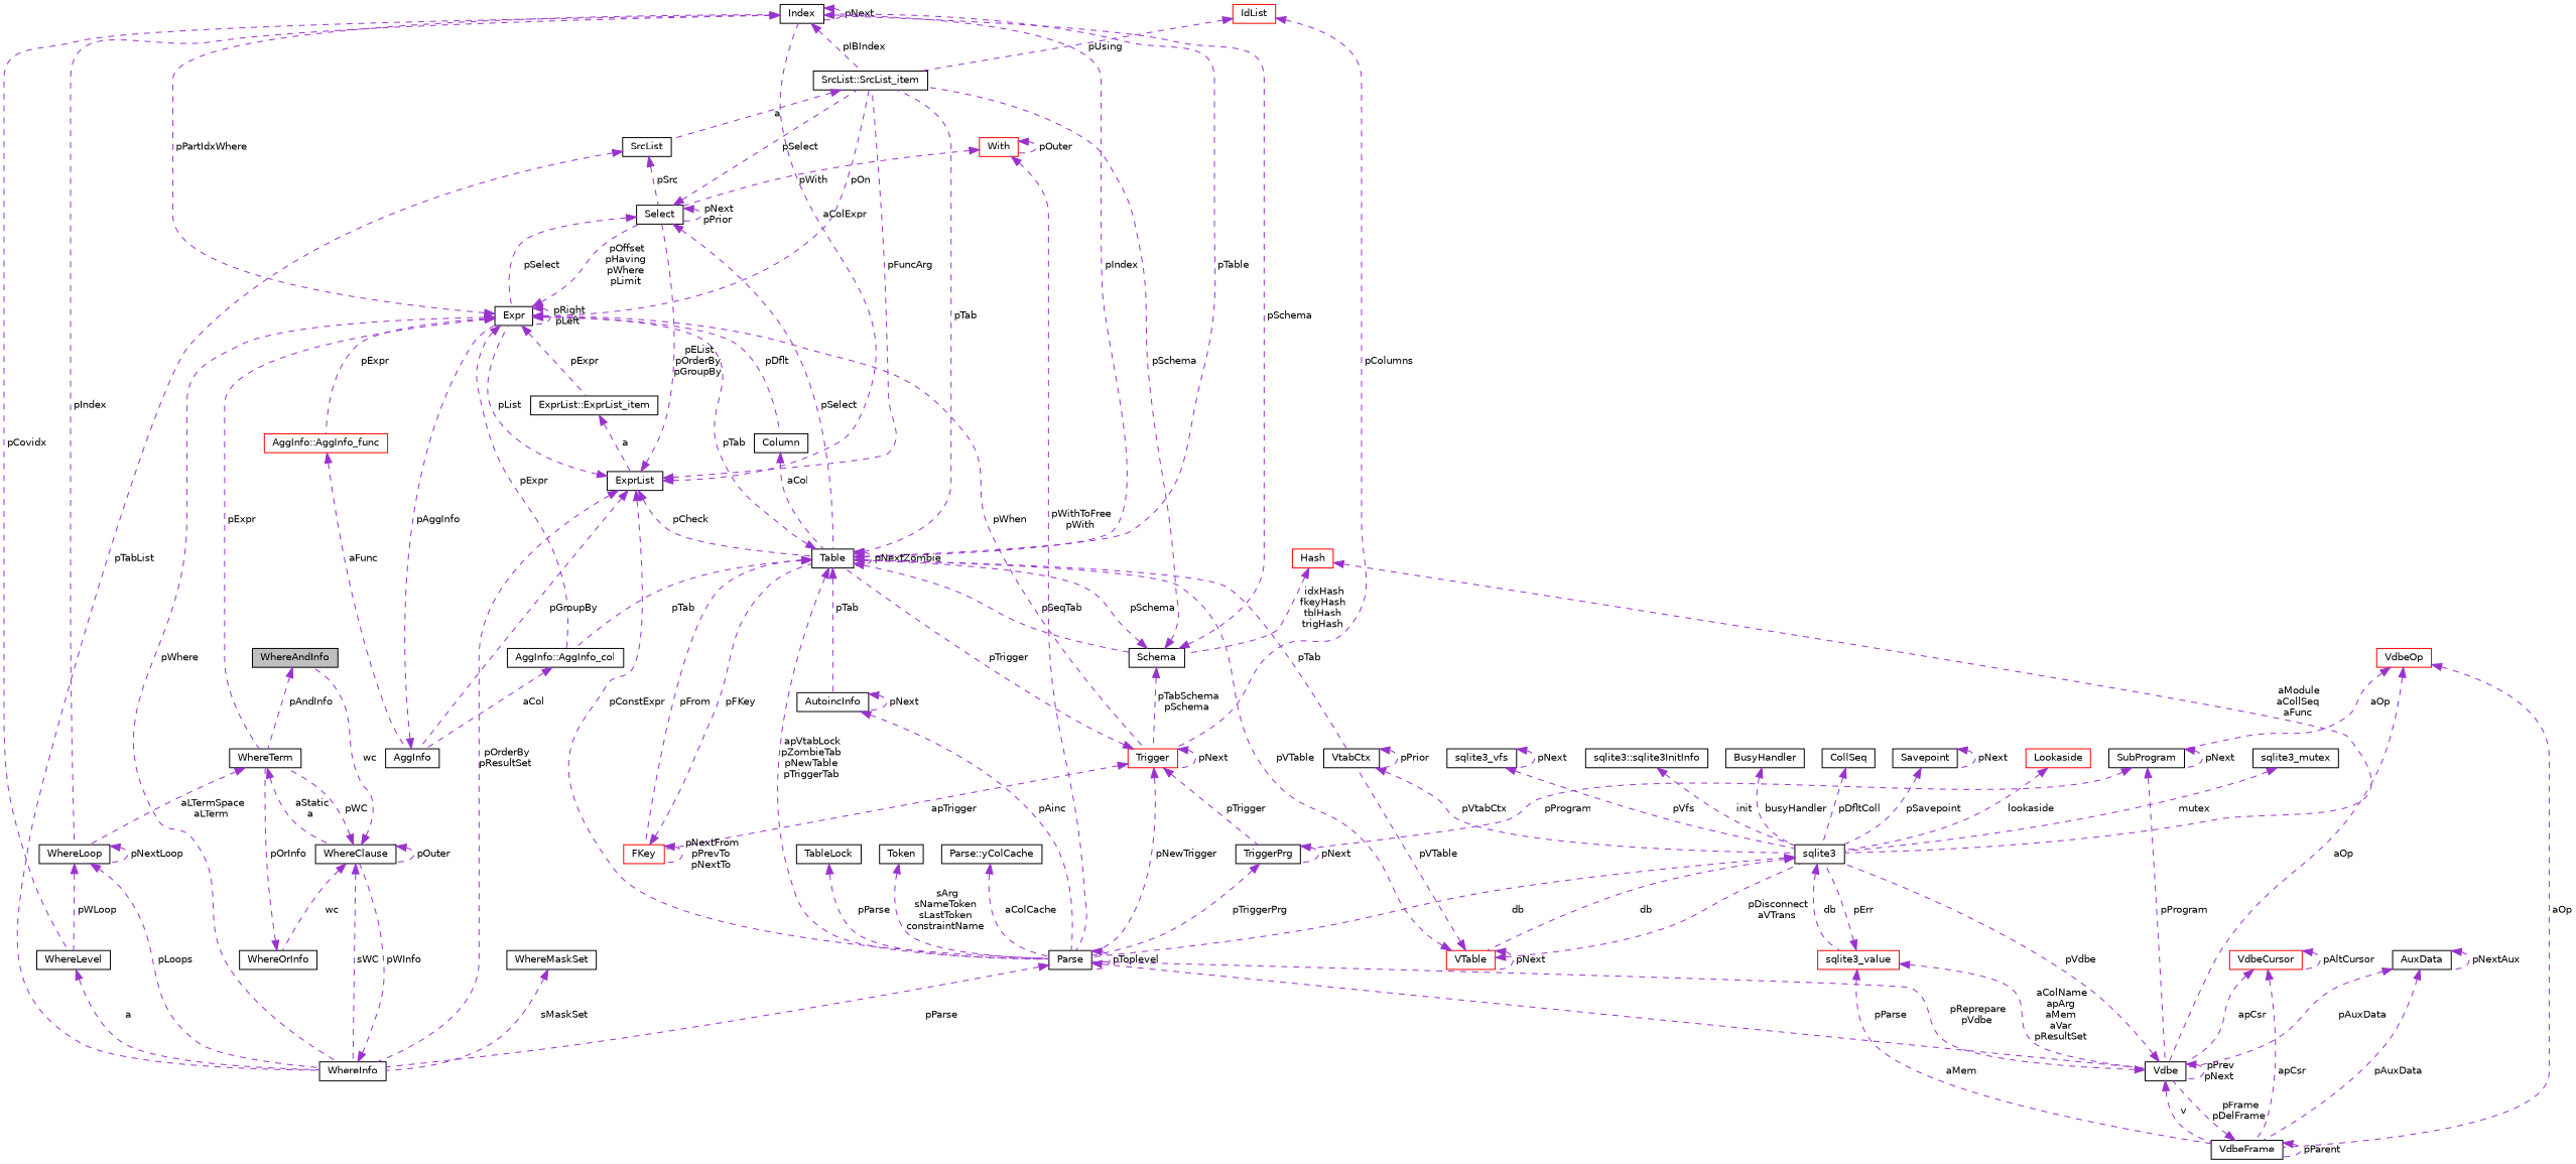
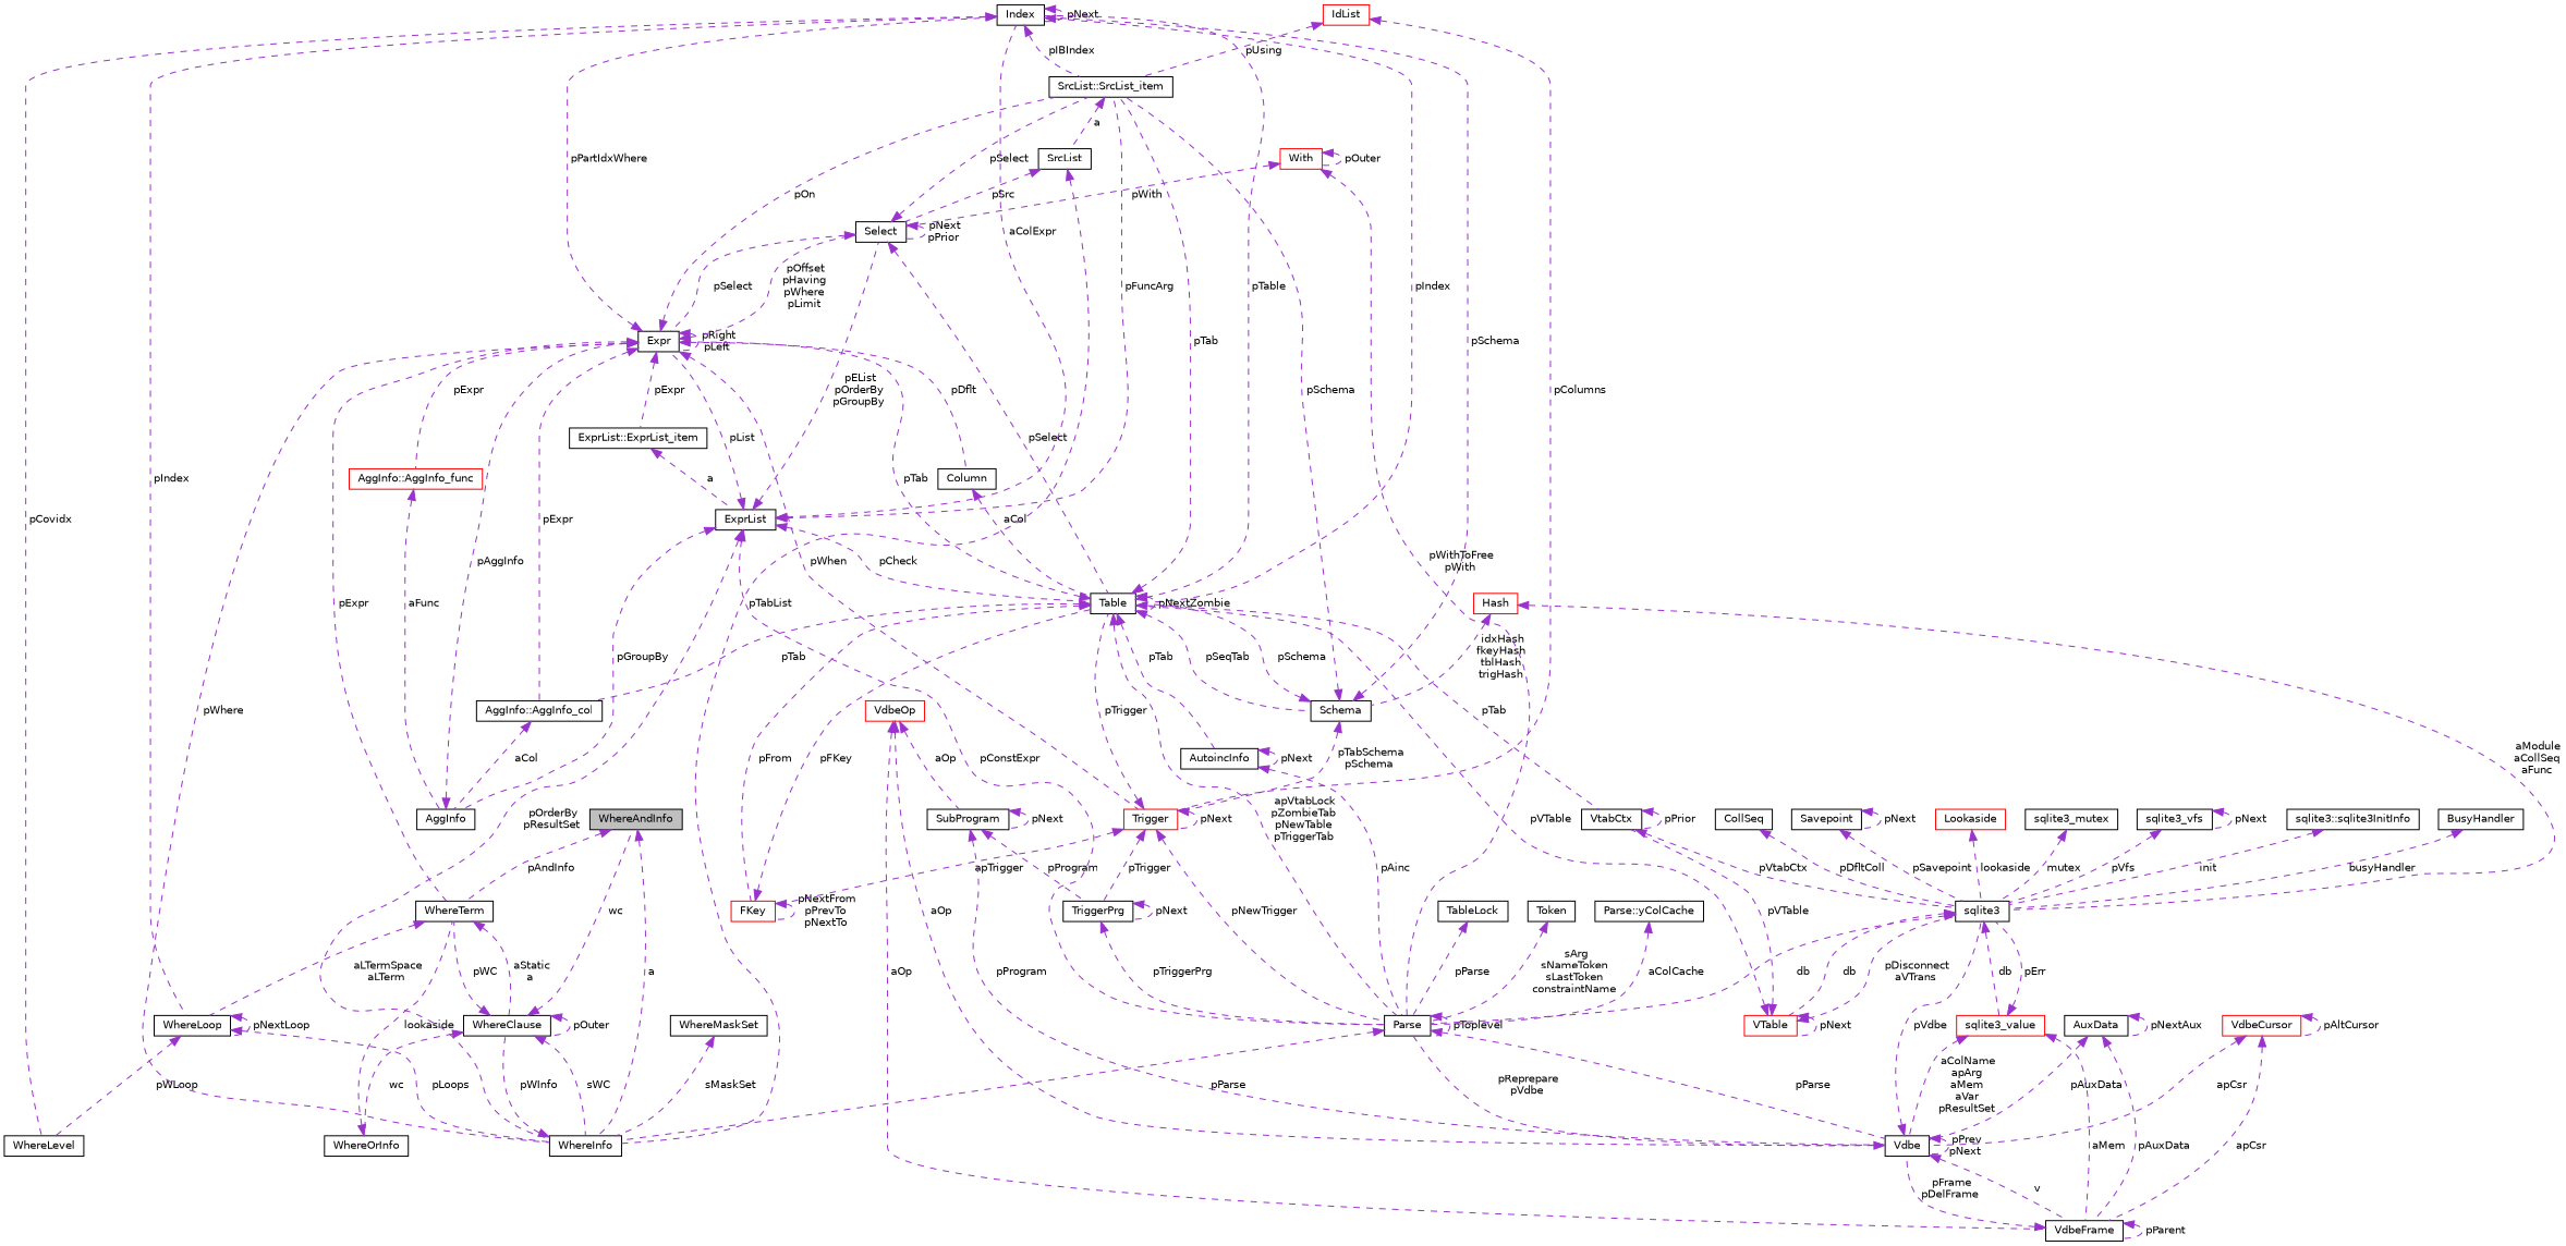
  digraph {
    node [color=black fillcolor=white fontname=Helvetica fontsize=10 shape=record style=filled]
    edge [color=darkorchid3 dir=back fontname=Helvetica fontsize=10 labelfontname=Helvetica labelfontsize=10 style=dashed]
    n1 [fillcolor=grey75 fontcolor=black height=0.2 label=WhereAndInfo width=0.4]
    n2 [height=0.2 label=WhereTerm width=0.4]
    n3 [height=0.2 label=WhereClause width=0.4]
    n4 [height=0.2 label=WhereLoop width=0.4]
    n5 [height=0.2 label=WhereOrInfo width=0.4]
    n6 [height=0.2 label=WhereInfo width=0.4]
    n7 [height=0.2 label=WhereLevel width=0.4]
    n8 [height=0.2 label=Expr width=0.4]
    n9 [height=0.2 label="AggInfo::AggInfo_col" width=0.4]
    n10 [height=0.2 label=Column width=0.4]
    n11 [color=red height=0.2 label=Trigger width=0.4]
    n12 [height=0.2 label="ExprList::ExprList_item" width=0.4]
    n13 [height=0.2 label=Select width=0.4]
    n14 [height=0.2 label="SrcList::SrcList_item" width=0.4]
    n15 [height=0.2 label=Index width=0.4]
    n16 [color=red height=0.2 label="AggInfo::AggInfo_func" width=0.4]
    n17 [height=0.2 label=AggInfo width=0.4]
    n18 [height=0.2 label=Table width=0.4]
    n19 [color=red height=0.2 label=FKey width=0.4]
    n20 [height=0.2 label=Parse width=0.4]
    n21 [height=0.2 label=TriggerPrg width=0.4]
    n22 [height=0.2 label=ExprList width=0.4]
    n23 [height=0.2 label=SrcList width=0.4]
    n24 [height=0.2 label=Schema width=0.4]
    n25 [height=0.2 label=AutoincInfo width=0.4]
    n26 [height=0.2 label=VtabCtx width=0.4]
    n27 [height=0.2 label=Vdbe width=0.4]
    n28 [height=0.2 label=sqlite3 width=0.4]
    n29 [color=red height=0.2 label=Hash width=0.4]
    n30 [color=red height=0.2 label=VTable width=0.4]
    n31 [color=red height=0.2 label=sqlite3_value width=0.4]
    n32 [color=red height=0.2 label=IdList width=0.4]
    n33 [height=0.2 label=VdbeFrame width=0.4]
    n34 [height=0.2 label=AuxData width=0.4]
    n35 [color=red height=0.2 label=VdbeCursor width=0.4]
    n36 [color=red height=0.2 label=VdbeOp width=0.4]
    n37 [height=0.2 label=SubProgram width=0.4]
    n38 [height=0.2 label=TableLock width=0.4]
    n39 [height=0.2 label=Token width=0.4]
    n40 [color=red height=0.2 label=With width=0.4]
    n41 [height=0.2 label="Parse::yColCache" width=0.4]
    n42 [height=0.2 label=Savepoint width=0.4]
    n43 [color=red height=0.2 label=Lookaside width=0.4]
    n44 [height=0.2 label=sqlite3_mutex width=0.4]
    n45 [height=0.2 label=sqlite3_vfs width=0.4]
    n46 [height=0.2 label="sqlite3::sqlite3InitInfo" width=0.4]
    n47 [height=0.2 label=BusyHandler width=0.4]
    n48 [height=0.2 label=CollSeq width=0.4]
    n49 [height=0.2 label=WhereMaskSet width=0.4]
    n1 -> n2 [label=" pAndInfo"]
    n2 -> n3 [label=" aStatic\na"]
    n2 -> n4 [label=" aLTermSpace\naLTerm"]
    n3 -> n1 [label=" wc"]
    n3 -> n2 [label=" pWC"]
    n3 -> n3 [label=" pOuter"]
    n3 -> n5 [label=" wc"]
    n3 -> n6 [label=" sWC"]
    n4 -> n4 [label=" pNextLoop"]
    n4 -> n6 [label=" pLoops"]
    n4 -> n7 [label=" pWLoop"]
-   n5 -> n2 [label=" pOrInfo"]
+   n5 -> n2 [label=" lookaside"]
    n6 -> n3 [label=" pWInfo"]
-   n7 -> n6 [label=" a"]
+   n1 -> n6 [label=" a"]
    n8 -> n2 [label=" pExpr"]
    n8 -> n6 [label=" pWhere"]
    n8 -> n8 [label=" pRight\npLeft"]
    n8 -> n9 [label=" pExpr"]
    n8 -> n10 [label=" pDflt"]
    n8 -> n11 [label=" pWhen"]
    n8 -> n12 [label=" pExpr"]
    n8 -> n13 [label=" pOffset\npHaving\npWhere\npLimit"]
    n8 -> n14 [label=" pOn"]
    n8 -> n15 [label=" pPartIdxWhere"]
    n8 -> n16 [label=" pExpr"]
    n9 -> n17 [label=" aCol"]
    n10 -> n18 [label=" aCol"]
    n11 -> n11 [label=" pNext"]
    n11 -> n18 [label=" pTrigger"]
    n11 -> n19 [label=" apTrigger"]
    n11 -> n20 [label=" pNewTrigger"]
    n11 -> n21 [label=" pTrigger"]
    n12 -> n22 [label=" a"]
    n13 -> n8 [label=" pSelect"]
    n13 -> n13 [label=" pNext\npPrior"]
    n13 -> n14 [label=" pSelect"]
    n13 -> n18 [label=" pSelect"]
    n14 -> n23 [label=" a"]
    n15 -> n4 [label=" pIndex"]
    n15 -> n7 [label=" pCovidx"]
    n15 -> n14 [label=" pIBIndex"]
    n15 -> n15 [label=" pNext"]
    n15 -> n18 [label=" pIndex"]
    n16 -> n17 [label=" aFunc"]
    n17 -> n8 [label=" pAggInfo"]
    n18 -> n8 [label=" pTab"]
    n18 -> n9 [label=" pTab"]
    n18 -> n14 [label=" pTab"]
    n18 -> n15 [label=" pTable"]
    n18 -> n18 [label=" pNextZombie"]
    n18 -> n19 [label=" pFrom"]
    n18 -> n20 [label=" apVtabLock\npZombieTab\npNewTable\npTriggerTab"]
    n18 -> n24 [label=" pSeqTab"]
    n18 -> n25 [label=" pTab"]
    n18 -> n26 [label=" pTab"]
    n19 -> n18 [label=" pFKey"]
    n19 -> n19 [label=" pNextFrom\npPrevTo\npNextTo"]
    n20 -> n6 [label=" pParse"]
    n20 -> n20 [label=" pToplevel"]
    n20 -> n27 [label=" pParse"]
    n21 -> n20 [label=" pTriggerPrg"]
    n21 -> n21 [label=" pNext"]
    n22 -> n6 [label=" pOrderBy\npResultSet"]
    n22 -> n8 [label=" pList"]
    n22 -> n13 [label=" pEList\npOrderBy\npGroupBy"]
    n22 -> n14 [label=" pFuncArg"]
    n22 -> n15 [label=" aColExpr"]
    n22 -> n17 [label=" pGroupBy"]
    n22 -> n18 [label=" pCheck"]
    n22 -> n20 [label=" pConstExpr"]
    n23 -> n6 [label=" pTabList"]
    n23 -> n13 [label=" pSrc"]
    n24 -> n11 [label=" pTabSchema\npSchema"]
    n24 -> n14 [label=" pSchema"]
    n24 -> n15 [label=" pSchema"]
    n24 -> n18 [label=" pSchema"]
    n25 -> n20 [label=" pAinc"]
    n25 -> n25 [label=" pNext"]
    n26 -> n26 [label=" pPrior"]
    n26 -> n28 [label=" pVtabCtx"]
    n27 -> n20 [label=" pReprepare\npVdbe"]
    n27 -> n27 [label=" pPrev\npNext"]
    n27 -> n28 [label=" pVdbe"]
    n27 -> n33 [label=" v"]
    n28 -> n20 [label=" db"]
    n28 -> n30 [label=" db"]
    n28 -> n31 [label=" db"]
    n29 -> n24 [label=" idxHash\nfkeyHash\ntblHash\ntrigHash"]
    n29 -> n28 [label=" aModule\naCollSeq\naFunc"]
    n30 -> n18 [label=" pVTable"]
    n30 -> n26 [label=" pVTable"]
    n30 -> n28 [label=" pDisconnect\naVTrans"]
    n30 -> n30 [label=" pNext"]
    n31 -> n27 [label=" aColName\napArg\naMem\naVar\npResultSet"]
    n31 -> n28 [label=" pErr"]
    n31 -> n33 [label=" aMem"]
    n32 -> n11 [label=" pColumns"]
    n32 -> n14 [label=" pUsing"]
    n33 -> n27 [label=" pFrame\npDelFrame"]
    n33 -> n33 [label=" pParent"]
    n34 -> n27 [label=" pAuxData"]
    n34 -> n33 [label=" pAuxData"]
    n34 -> n34 [label=" pNextAux"]
    n35 -> n27 [label=" apCsr"]
    n35 -> n33 [label=" apCsr"]
    n35 -> n35 [label=" pAltCursor"]
    n36 -> n27 [label=" aOp"]
    n36 -> n33 [label=" aOp"]
    n36 -> n37 [label=" aOp"]
    n37 -> n21 [label=" pProgram"]
    n37 -> n27 [label=" pProgram"]
    n37 -> n37 [label=" pNext"]
    n38 -> n20 [label=" pParse"]
    n39 -> n20 [label=" sArg\nsNameToken\nsLastToken\nconstraintName"]
    n40 -> n13 [label=" pWith"]
    n40 -> n20 [label=" pWithToFree\npWith"]
    n40 -> n40 [label=" pOuter"]
    n41 -> n20 [label=" aColCache"]
    n42 -> n28 [label=" pSavepoint"]
    n42 -> n42 [label=" pNext"]
    n43 -> n28 [label=" lookaside"]
    n44 -> n28 [label=" mutex"]
    n45 -> n28 [label=" pVfs"]
    n45 -> n45 [label=" pNext"]
    n46 -> n28 [label=" init"]
    n47 -> n28 [label=" busyHandler"]
    n48 -> n28 [label=" pDfltColl"]
    n49 -> n6 [label=" sMaskSet"]
  }
